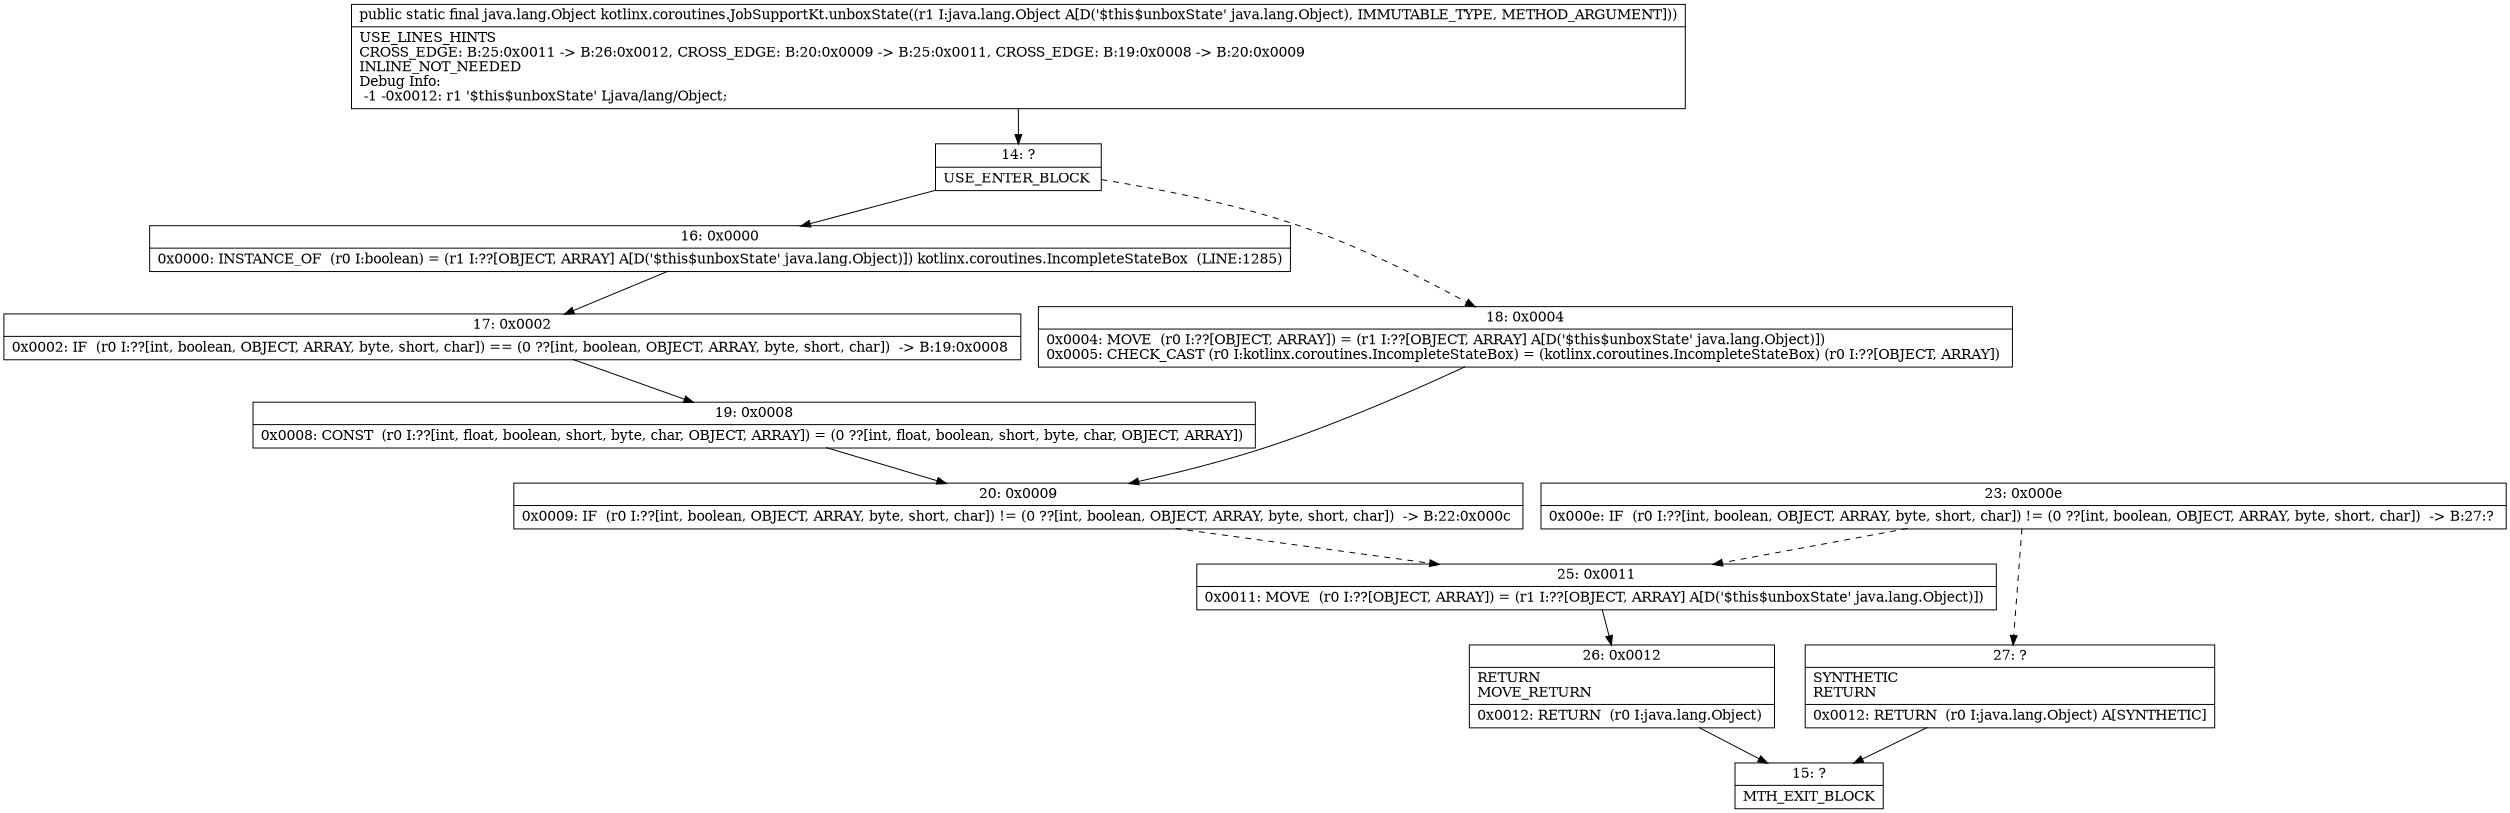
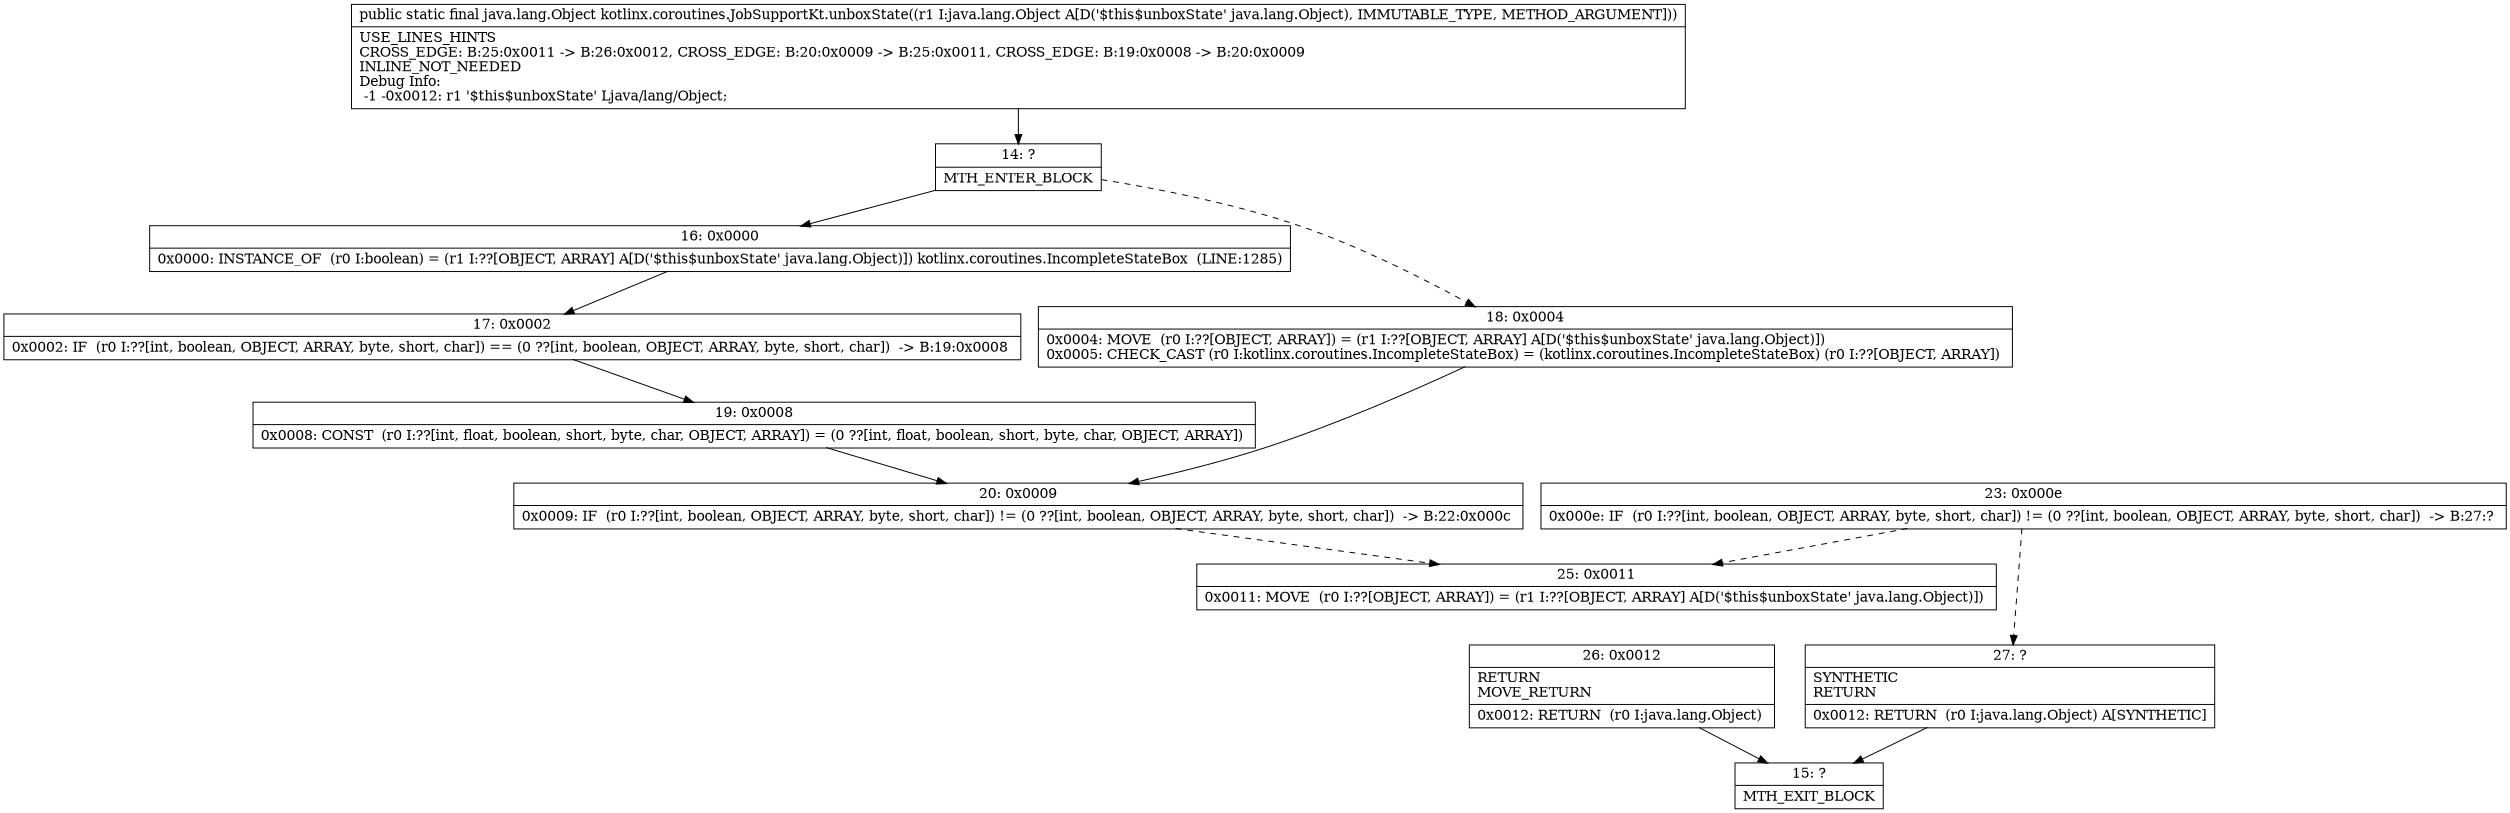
  digraph {
    fontname="DejaVu Serif"
    node [fontname="DejaVu Serif" shape=record]
    edge [fontname="DejaVu Serif"]
-   n1 [label="{14\:\ ?|USE_ENTER_BLOCK\l}"]
+   n1 [label="{14\:\ ?|MTH_ENTER_BLOCK\l}"]
    n2 [label="{16\:\ 0x0000|0x0000: INSTANCE_OF  (r0 I:boolean) = (r1 I:??[OBJECT, ARRAY] A[D('$this$unboxState' java.lang.Object)]) kotlinx.coroutines.IncompleteStateBox  (LINE:1285)\l}"]
    n3 [label="{18\:\ 0x0004|0x0004: MOVE  (r0 I:??[OBJECT, ARRAY]) = (r1 I:??[OBJECT, ARRAY] A[D('$this$unboxState' java.lang.Object)]) \l0x0005: CHECK_CAST (r0 I:kotlinx.coroutines.IncompleteStateBox) = (kotlinx.coroutines.IncompleteStateBox) (r0 I:??[OBJECT, ARRAY]) \l}"]
    n4 [label="{17\:\ 0x0002|0x0002: IF  (r0 I:??[int, boolean, OBJECT, ARRAY, byte, short, char]) == (0 ??[int, boolean, OBJECT, ARRAY, byte, short, char])  \-\> B:19:0x0008 \l}"]
    n5 [label="{19\:\ 0x0008|0x0008: CONST  (r0 I:??[int, float, boolean, short, byte, char, OBJECT, ARRAY]) = (0 ??[int, float, boolean, short, byte, char, OBJECT, ARRAY]) \l}"]
    n6 [label="{20\:\ 0x0009|0x0009: IF  (r0 I:??[int, boolean, OBJECT, ARRAY, byte, short, char]) != (0 ??[int, boolean, OBJECT, ARRAY, byte, short, char])  \-\> B:22:0x000c \l}"]
    n7 [label="{25\:\ 0x0011|0x0011: MOVE  (r0 I:??[OBJECT, ARRAY]) = (r1 I:??[OBJECT, ARRAY] A[D('$this$unboxState' java.lang.Object)]) \l}"]
    n8 [label="{26\:\ 0x0012|RETURN\lMOVE_RETURN\l|0x0012: RETURN  (r0 I:java.lang.Object) \l}"]
    n9 [label="{23\:\ 0x000e|0x000e: IF  (r0 I:??[int, boolean, OBJECT, ARRAY, byte, short, char]) != (0 ??[int, boolean, OBJECT, ARRAY, byte, short, char])  \-\> B:27:? \l}"]
    n10 [label="{27\:\ ?|SYNTHETIC\lRETURN\l|0x0012: RETURN  (r0 I:java.lang.Object) A[SYNTHETIC]\l}"]
    n11 [label="{15\:\ ?|MTH_EXIT_BLOCK\l}"]
    n12 [label="{public static final java.lang.Object kotlinx.coroutines.JobSupportKt.unboxState((r1 I:java.lang.Object A[D('$this$unboxState' java.lang.Object), IMMUTABLE_TYPE, METHOD_ARGUMENT]))  | USE_LINES_HINTS\lCROSS_EDGE: B:25:0x0011 \-\> B:26:0x0012, CROSS_EDGE: B:20:0x0009 \-\> B:25:0x0011, CROSS_EDGE: B:19:0x0008 \-\> B:20:0x0009\lINLINE_NOT_NEEDED\lDebug Info:\l  \-1 \-0x0012: r1 '$this$unboxState' Ljava\/lang\/Object;\l}"]
    n1 -> n2
    n1 -> n3 [style=dashed]
    n2 -> n4
    n3 -> n6
    n4 -> n5
    n5 -> n6
    n6 -> n7 [style=dashed]
-   n7 -> n8
    n8 -> n11
    n9 -> n7 [style=dashed]
    n9 -> n10 [style=dashed]
    n10 -> n11
    n12 -> n1
  }
